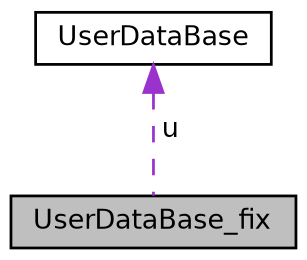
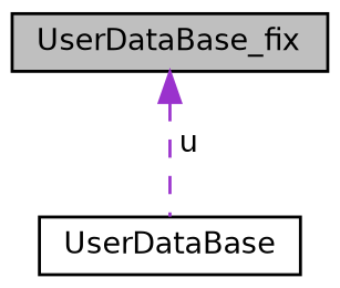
  digraph {
    node [color=black fontname=Helvetica fontsize=10 shape=record style=filled]
    n1 [fillcolor=grey75 fontcolor=black height=0.2 label=UserDataBase_fix width=0.4]
    n2 [fillcolor=white height=0.2 label=UserDataBase width=0.4]
-   n2 -> n1 [color=darkorchid3 dir=back fontname=Helvetica fontsize=10 label=" u" labelfontname=Helvetica labelfontsize=10 style=dashed]
+   n1 -> n2 [color=darkorchid3 dir=back fontname=Helvetica fontsize=10 label=" u" labelfontname=Helvetica labelfontsize=10 style=dashed]
  }
